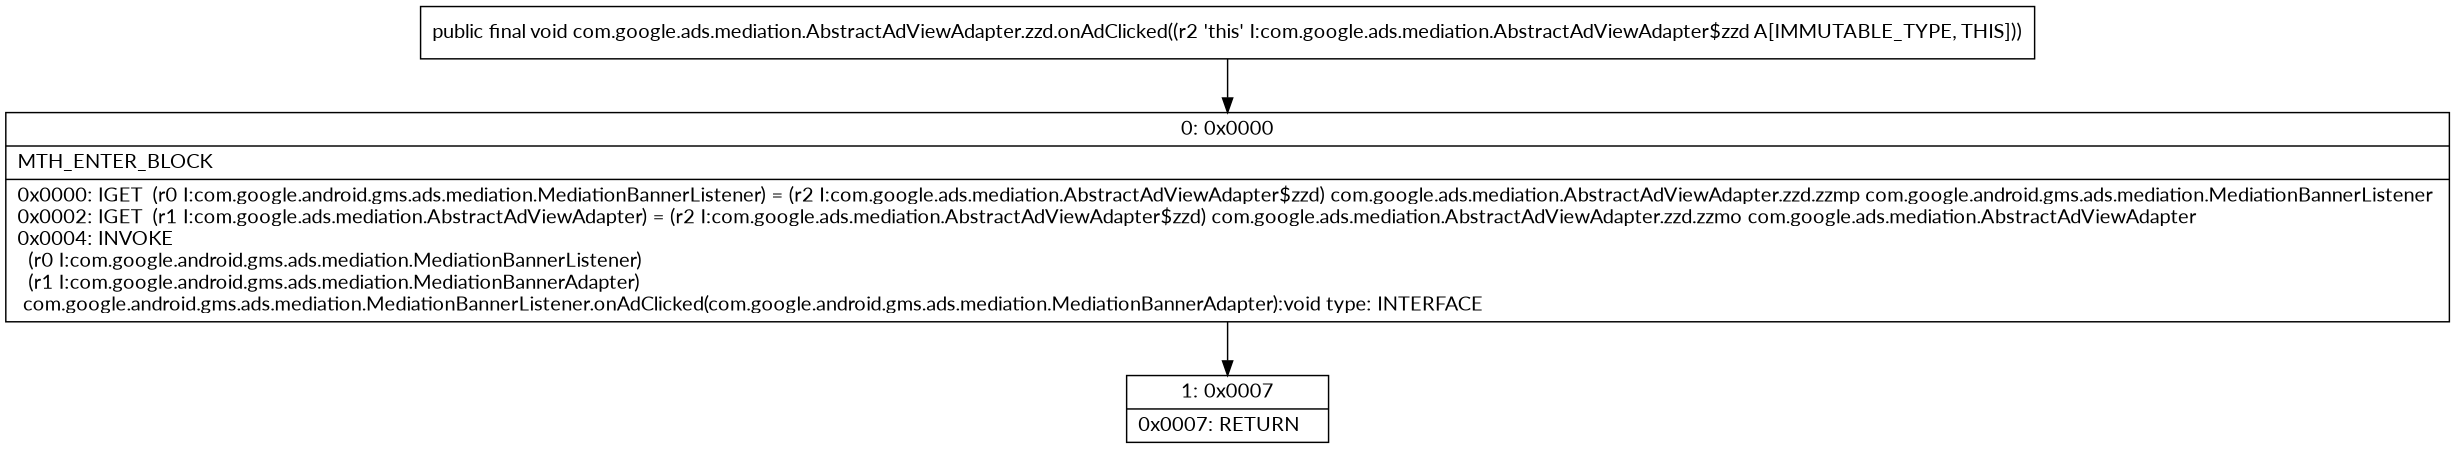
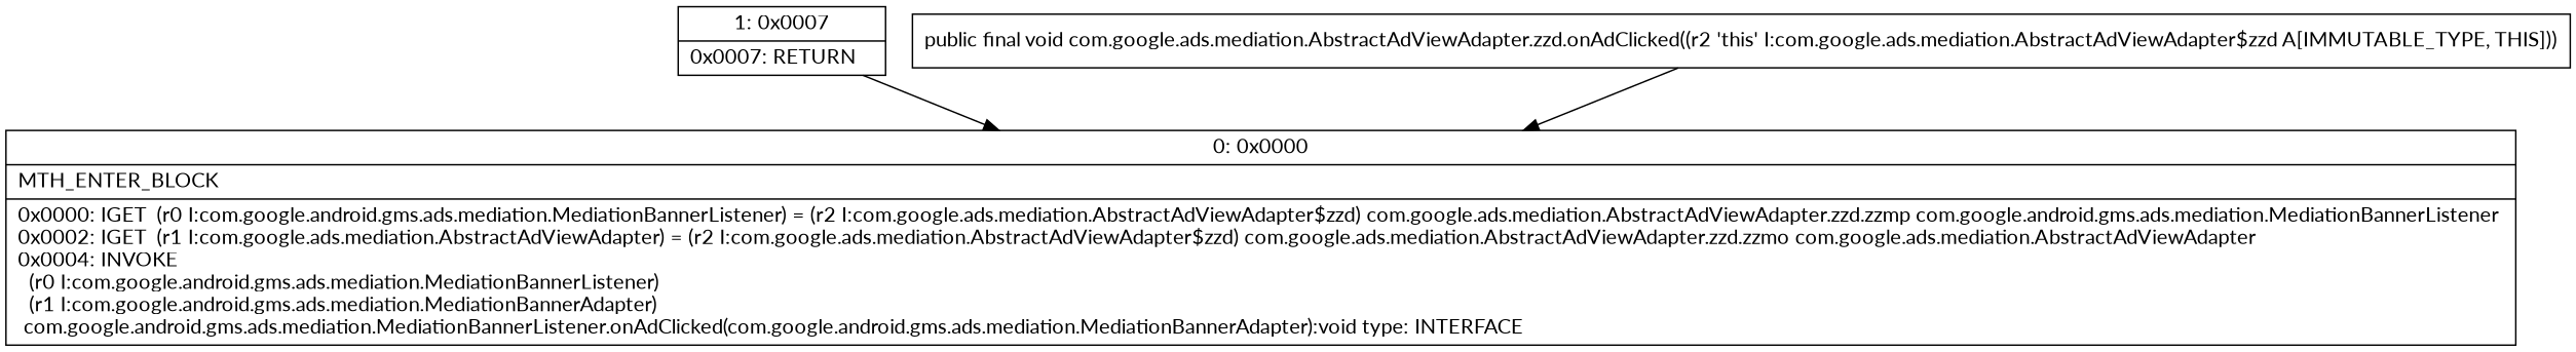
  digraph {
    fontname=Lato
    node [shape=record fontname=Lato]
    edge [fontname=Lato]
    n1 [label="{0\:\ 0x0000|MTH_ENTER_BLOCK\l|0x0000: IGET  (r0 I:com.google.android.gms.ads.mediation.MediationBannerListener) = (r2 I:com.google.ads.mediation.AbstractAdViewAdapter$zzd) com.google.ads.mediation.AbstractAdViewAdapter.zzd.zzmp com.google.android.gms.ads.mediation.MediationBannerListener \l0x0002: IGET  (r1 I:com.google.ads.mediation.AbstractAdViewAdapter) = (r2 I:com.google.ads.mediation.AbstractAdViewAdapter$zzd) com.google.ads.mediation.AbstractAdViewAdapter.zzd.zzmo com.google.ads.mediation.AbstractAdViewAdapter \l0x0004: INVOKE  \l  (r0 I:com.google.android.gms.ads.mediation.MediationBannerListener)\l  (r1 I:com.google.android.gms.ads.mediation.MediationBannerAdapter)\l com.google.android.gms.ads.mediation.MediationBannerListener.onAdClicked(com.google.android.gms.ads.mediation.MediationBannerAdapter):void type: INTERFACE \l}"]
    n2 [label="{1\:\ 0x0007|0x0007: RETURN   \l}"]
    n3 [label="{public final void com.google.ads.mediation.AbstractAdViewAdapter.zzd.onAdClicked((r2 'this' I:com.google.ads.mediation.AbstractAdViewAdapter$zzd A[IMMUTABLE_TYPE, THIS])) }"]
-   n1 -> n2
+   n2 -> n1
    n3 -> n1
  }
